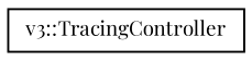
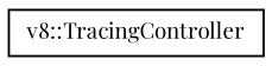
  digraph {
    rankdir=LR
    fontname="Playfair Display"
-   n1 [color=black fillcolor=white fontname="Playfair Display" fontsize=10 height=0.2 label="v3::TracingController" shape=record style=filled width=0.4]
+   n1 [color=black fillcolor=white fontname="Playfair Display" fontsize=10 height=0.2 label="v8::TracingController" shape=record style=filled width=0.4]
  }
